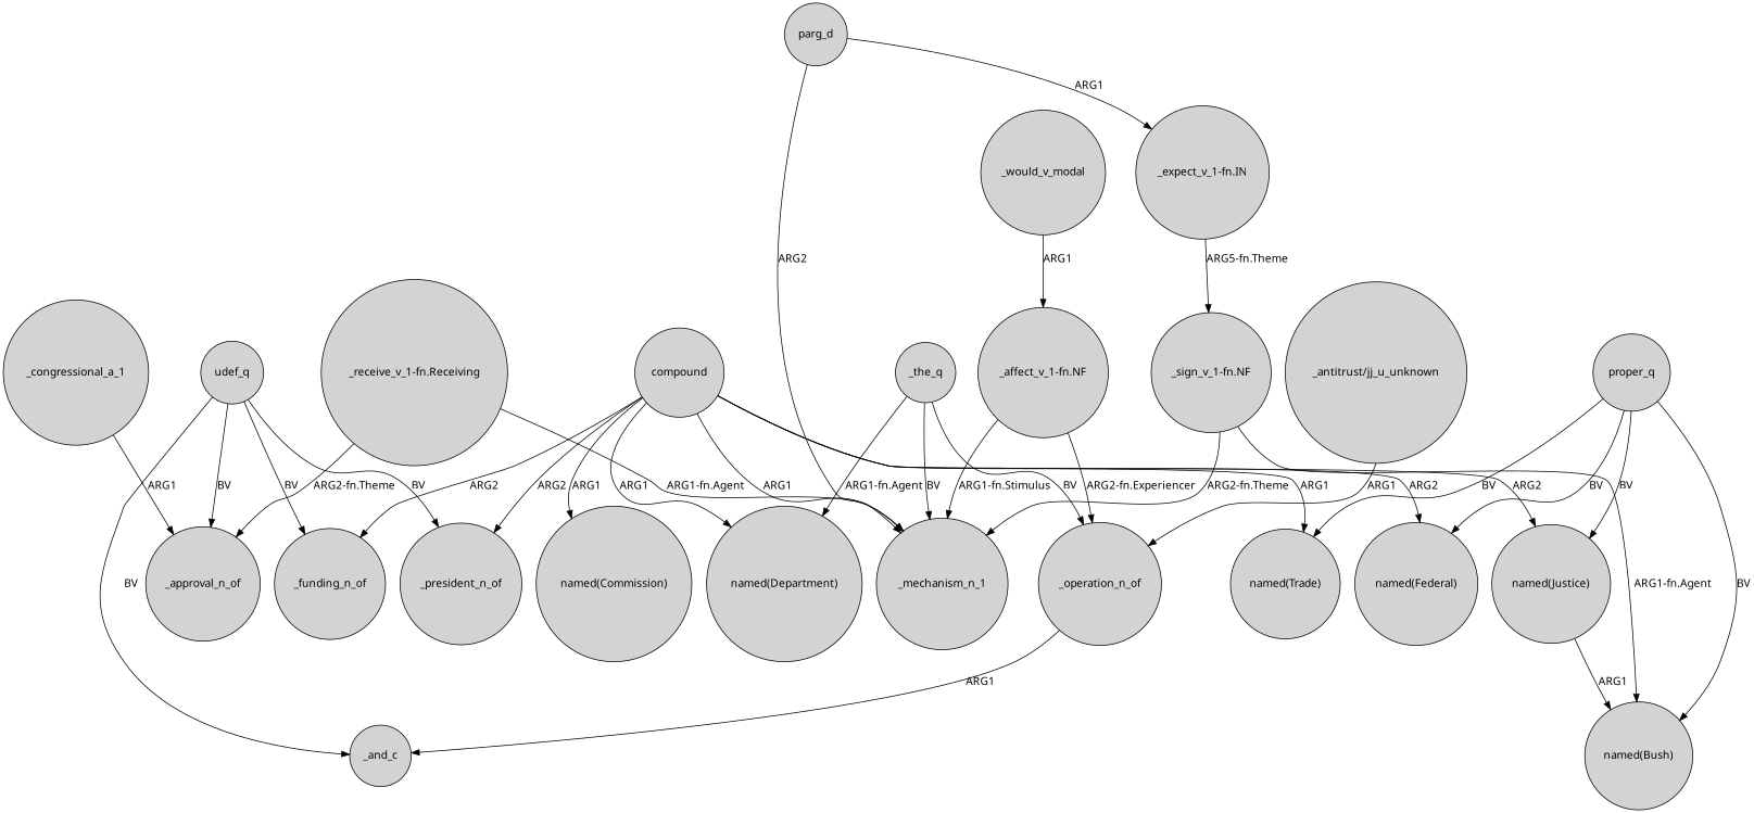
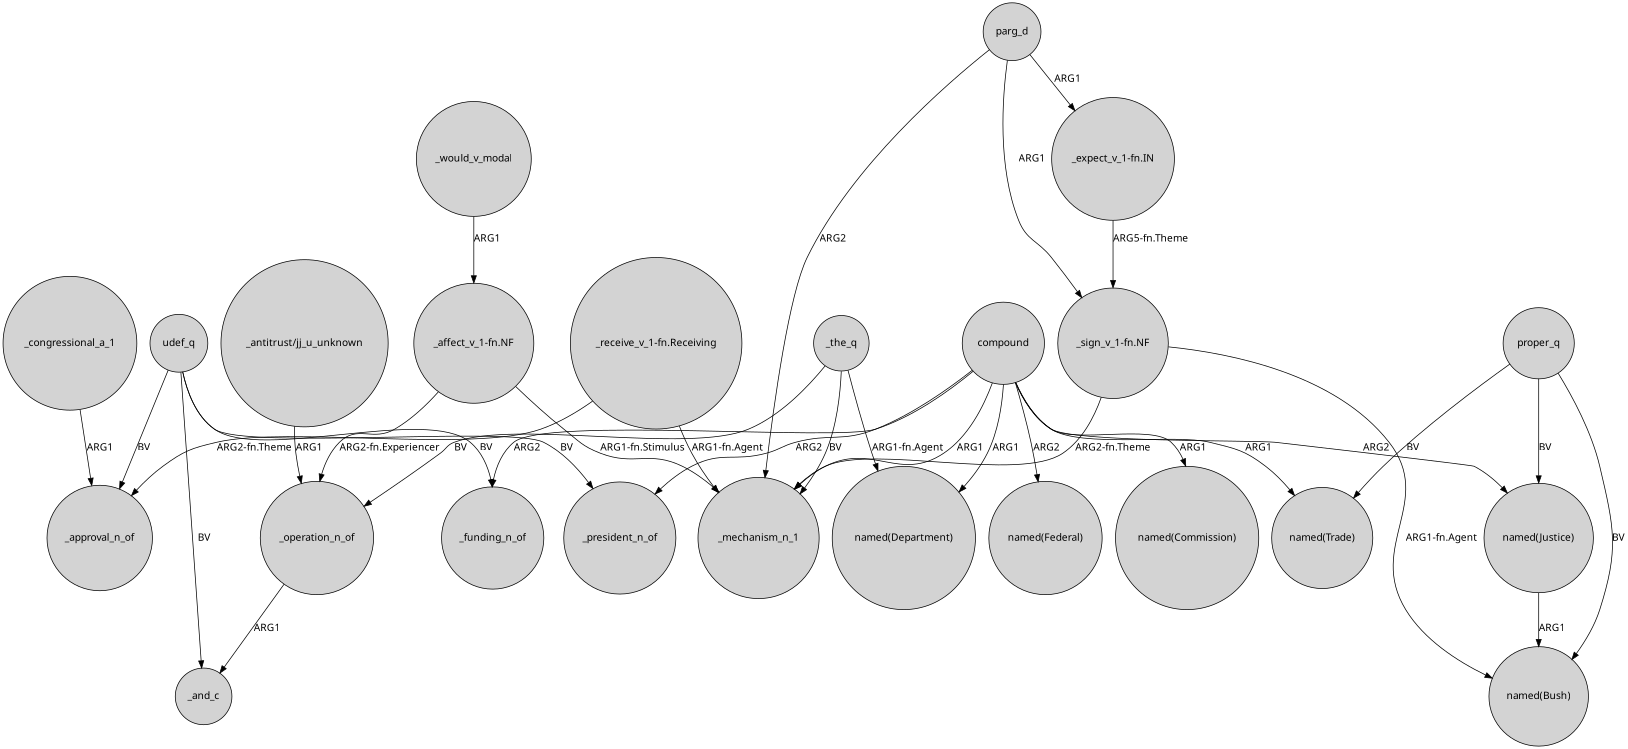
  digraph {
    fontname="Noto Sans"
    node [fontname="Noto Sans" shape=circle style=filled]
    edge [fontname="Noto Sans"]
    "_receive_v_1-fn.Receiving"
    _mechanism_n_1
    _approval_n_of
    compound
    _president_n_of
    "named(Commission)"
    _funding_n_of
    "named(Trade)"
    "named(Justice)"
    "named(Department)"
    "named(Federal)"
    "named(Bush)"
    "_antitrust/jj_u_unknown"
    _operation_n_of
    _and_c
    _the_q
    _would_v_modal
    "_affect_v_1-fn.NF"
    "_sign_v_1-fn.NF"
    udef_q
    proper_q
    "_expect_v_1-fn.IN"
    _congressional_a_1
    parg_d
    "_receive_v_1-fn.Receiving" -> _mechanism_n_1 [label="ARG1-fn.Agent"]
    "_receive_v_1-fn.Receiving" -> _approval_n_of [label="ARG2-fn.Theme"]
    compound -> _mechanism_n_1 [label=ARG1]
    compound -> _president_n_of [label=ARG2]
    compound -> "named(Commission)" [label=ARG1]
    compound -> _funding_n_of [label=ARG2]
    compound -> "named(Trade)" [label=ARG1]
    compound -> "named(Justice)" [label=ARG2]
    compound -> "named(Department)" [label=ARG1]
    compound -> "named(Federal)" [label=ARG2]
    "named(Justice)" -> "named(Bush)" [label=ARG1]
    "_antitrust/jj_u_unknown" -> _operation_n_of [label=ARG1]
    _operation_n_of -> _and_c [label=ARG1]
    _the_q -> _mechanism_n_1 [label=BV]
    _the_q -> "named(Department)" [label="ARG1-fn.Agent"]
    _the_q -> _operation_n_of [label=BV]
    _would_v_modal -> "_affect_v_1-fn.NF" [label=ARG1]
    "_affect_v_1-fn.NF" -> _mechanism_n_1 [label="ARG1-fn.Stimulus"]
    "_affect_v_1-fn.NF" -> _operation_n_of [label="ARG2-fn.Experiencer"]
    "_sign_v_1-fn.NF" -> _mechanism_n_1 [label="ARG2-fn.Theme"]
    "_sign_v_1-fn.NF" -> "named(Bush)" [label="ARG1-fn.Agent"]
    udef_q -> _approval_n_of [label=BV]
    udef_q -> _president_n_of [label=BV]
    udef_q -> _funding_n_of [label=BV]
    udef_q -> _and_c [label=BV]
    proper_q -> "named(Trade)" [label=BV]
    proper_q -> "named(Justice)" [label=BV]
-   proper_q -> "named(Federal)" [label=BV]
    proper_q -> "named(Bush)" [label=BV]
    "_expect_v_1-fn.IN" -> "_sign_v_1-fn.NF" [label="ARG5-fn.Theme"]
    _congressional_a_1 -> _approval_n_of [label=ARG1]
    parg_d -> _mechanism_n_1 [label=ARG2]
+   parg_d -> "_sign_v_1-fn.NF" [label=ARG1]
    parg_d -> "_expect_v_1-fn.IN" [label=ARG1]
  }
